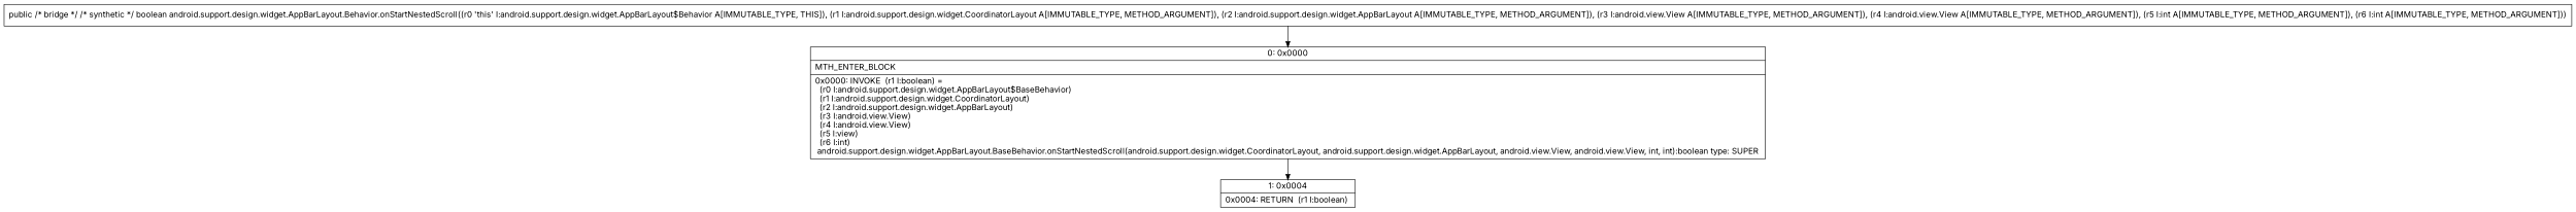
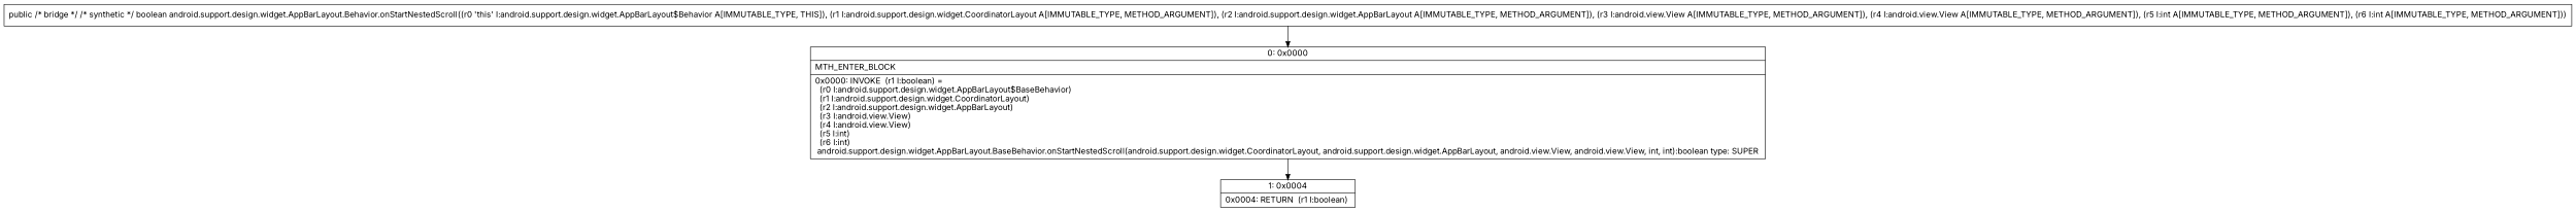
  digraph {
    fontname=Inter
    node [shape=record fontname=Inter]
    edge [fontname=Inter]
-   n1 [label="{0\:\ 0x0000|MTH_ENTER_BLOCK\l|0x0000: INVOKE  (r1 I:boolean) = \l  (r0 I:android.support.design.widget.AppBarLayout$BaseBehavior)\l  (r1 I:android.support.design.widget.CoordinatorLayout)\l  (r2 I:android.support.design.widget.AppBarLayout)\l  (r3 I:android.view.View)\l  (r4 I:android.view.View)\l  (r5 I:view)\l  (r6 I:int)\l android.support.design.widget.AppBarLayout.BaseBehavior.onStartNestedScroll(android.support.design.widget.CoordinatorLayout, android.support.design.widget.AppBarLayout, android.view.View, android.view.View, int, int):boolean type: SUPER \l}"]
+   n1 [label="{0\:\ 0x0000|MTH_ENTER_BLOCK\l|0x0000: INVOKE  (r1 I:boolean) = \l  (r0 I:android.support.design.widget.AppBarLayout$BaseBehavior)\l  (r1 I:android.support.design.widget.CoordinatorLayout)\l  (r2 I:android.support.design.widget.AppBarLayout)\l  (r3 I:android.view.View)\l  (r4 I:android.view.View)\l  (r5 I:int)\l  (r6 I:int)\l android.support.design.widget.AppBarLayout.BaseBehavior.onStartNestedScroll(android.support.design.widget.CoordinatorLayout, android.support.design.widget.AppBarLayout, android.view.View, android.view.View, int, int):boolean type: SUPER \l}"]
    n2 [label="{1\:\ 0x0004|0x0004: RETURN  (r1 I:boolean) \l}"]
    n3 [label="{public \/* bridge *\/ \/* synthetic *\/ boolean android.support.design.widget.AppBarLayout.Behavior.onStartNestedScroll((r0 'this' I:android.support.design.widget.AppBarLayout$Behavior A[IMMUTABLE_TYPE, THIS]), (r1 I:android.support.design.widget.CoordinatorLayout A[IMMUTABLE_TYPE, METHOD_ARGUMENT]), (r2 I:android.support.design.widget.AppBarLayout A[IMMUTABLE_TYPE, METHOD_ARGUMENT]), (r3 I:android.view.View A[IMMUTABLE_TYPE, METHOD_ARGUMENT]), (r4 I:android.view.View A[IMMUTABLE_TYPE, METHOD_ARGUMENT]), (r5 I:int A[IMMUTABLE_TYPE, METHOD_ARGUMENT]), (r6 I:int A[IMMUTABLE_TYPE, METHOD_ARGUMENT])) }"]
    n1 -> n2
    n3 -> n1
  }
